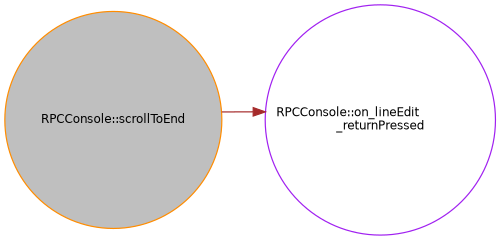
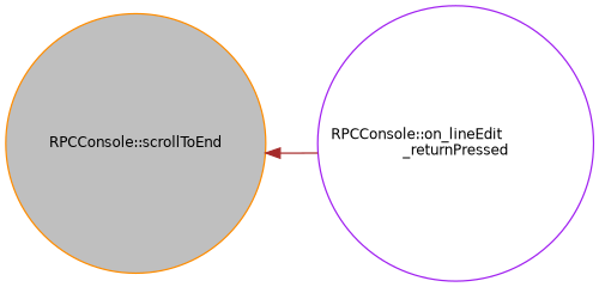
  digraph {
    rankdir=LR
    node [fontname=Helvetica fontsize=10 shape=circle style=filled]
    n1 [color=darkorange fillcolor=grey75 fontcolor=black height=0.2 label="RPCConsole::scrollToEnd" width=0.4]
    n2 [color=purple fillcolor=white height=0.2 label="RPCConsole::on_lineEdit\l_returnPressed" width=0.4]
-   n2 -> n1 [color=brown dir=back fontname=Helvetica fontsize=10 labelfontname=Helvetica labelfontsize=10 style=solid]
+   n1 -> n2 [color=brown dir=back fontname=Helvetica fontsize=10 labelfontname=Helvetica labelfontsize=10 style=solid]
  }
